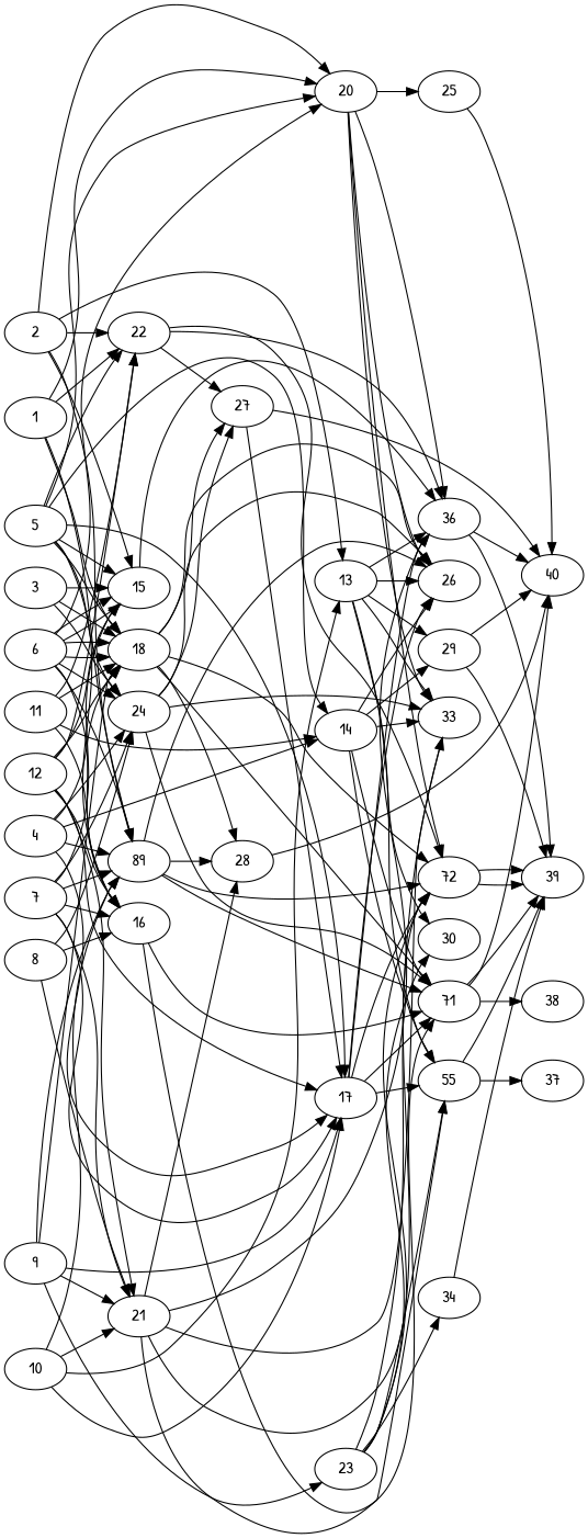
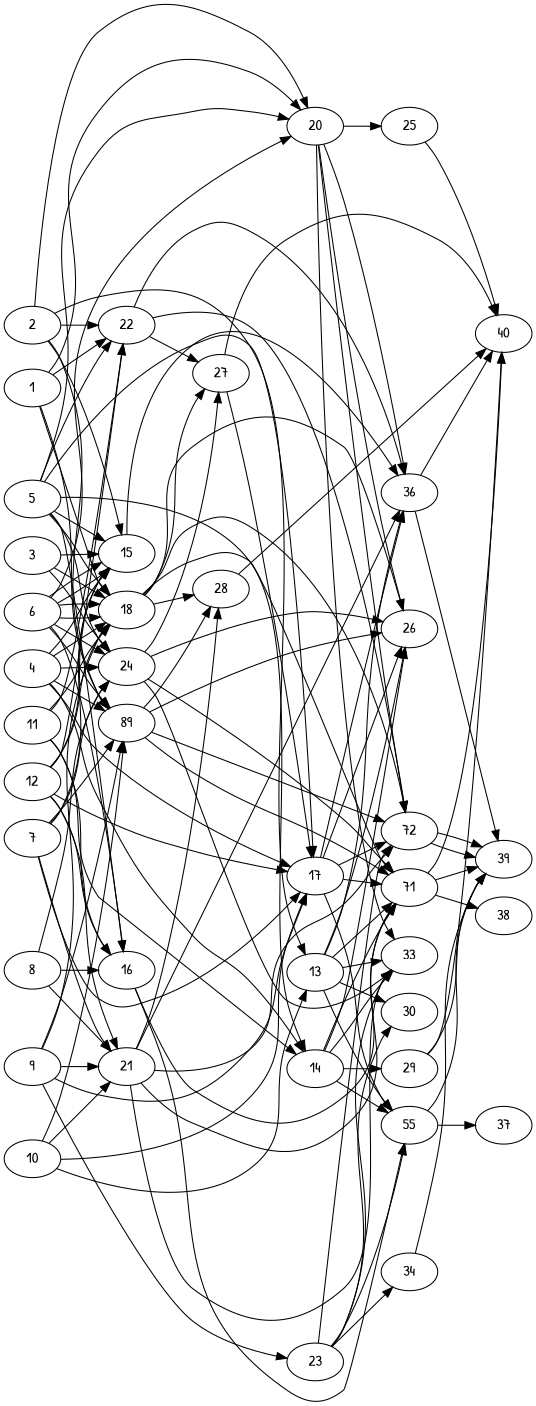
  digraph {
    fontname="Patrick Hand"
    rankdir=LR
    node [alpha=0.10 fontname="Patrick Hand"]
    edge [fontname="Patrick Hand"]
    1 [alpha=0.12 expect_size=13420544]
    18 [alpha=0.06 expect_size=46129152]
    n3 [alpha=0.13 expect_size=8495104 label=89]
    20 [alpha=0.03 expect_size=19924992]
    22 [alpha=0.15 expect_size=47476736]
    26 [alpha=0.13 expect_size=48835584]
    n7 [alpha=0.07 expect_size=19418112 label=71]
    27 [alpha=0.18 expect_size=6215680]
    n9 [alpha=0.16 expect_size=11915264 label=72]
    28 [alpha=0.09 expect_size=14366720]
    33 [expect_size=48173056]
    36 [expect_size=36289536]
    25 [alpha=0.11 expect_size=27833344]
    39 [alpha=0.05 expect_size=37730304]
    40 [alpha=0.16 expect_size=6979584]
    38 [alpha=0.20 expect_size=15471616]
    17 [alpha=0.03 expect_size=23127040]
    2 [alpha=0.08 expect_size=16827392]
    13 [alpha=0.07 expect_size=17086464]
    15 [alpha=0.09 expect_size=12709888]
    30 [alpha=0.14 expect_size=11911168]
    n22 [alpha=0.11 expect_size=10686464 label=55]
    37 [alpha=0.16 expect_size=20301824]
    3 [expect_size=19136512]
    24 [alpha=0.04 expect_size=19297280]
    4 [alpha=0.08 expect_size=5390336]
    14 [alpha=0.04 expect_size=41298944]
    29 [alpha=0.07 expect_size=28401664]
    5 [alpha=0.03 expect_size=10071040]
    16 [alpha=0.02 expect_size=20267008]
    6 [alpha=0.01 expect_size=42576896]
    7 [expect_size=10807296]
    21 [alpha=0.17 expect_size=50947072]
    8 [alpha=0.04 expect_size=21171200]
    9 [alpha=0.05 expect_size=19517440]
    23 [alpha=0.20 expect_size=50701312]
    34 [alpha=0.19 expect_size=47714304]
    10 [alpha=0.13 expect_size=28838912]
    11 [alpha=0.19 expect_size=16538624]
    12 [alpha=0.01 expect_size=44371968]
    1 -> 18
    1 -> n3
    1 -> 20
    1 -> 22
    18 -> 26
    18 -> n7
    18 -> 27
    18 -> n9
    18 -> 28
    n3 -> 26
    n3 -> n7
    n3 -> n9
    n3 -> 28
    20 -> 26
    20 -> n9
    20 -> 33
    20 -> 36
    20 -> 25
    22 -> 27
    22 -> n9
    22 -> 36
    n7 -> 39
    n7 -> 40
    n7 -> 38
    27 -> 40
    27 -> 17
    n9 -> 39
    n9 -> 39
    28 -> 40
    36 -> 39
    36 -> 40
    25 -> 40
    17 -> 26
    17 -> n7
    17 -> n9
    17 -> 36
    17 -> n22
    2 -> n3
    2 -> 20
    2 -> 22
    2 -> 13
    2 -> 15
    13 -> 26
-   13 -> 29
+   13 -> n7
    13 -> 33
    13 -> 36
    13 -> 30
    13 -> n22
    15 -> 36
    n22 -> 39
    n22 -> 37
    3 -> 18
    3 -> 15
    3 -> 24
    24 -> 26
    24 -> n7
    24 -> 27
    24 -> 33
    4 -> 18
    4 -> n3
    4 -> 17
+   4 -> 15
    4 -> 24
    4 -> 14
    14 -> 26
    14 -> n7
    14 -> 33
    14 -> n22
    14 -> 29
    29 -> 39
    29 -> 40
    5 -> 18
    5 -> 20
    5 -> 22
    5 -> 17
    5 -> 15
    5 -> 24
    5 -> 14
    5 -> 16
    16 -> n7
    16 -> n22
    6 -> 18
    6 -> 18
    6 -> n3
    6 -> 20
    6 -> 15
    6 -> 15
    6 -> 24
    6 -> 16
    7 -> n3
    7 -> 17
    7 -> 15
    7 -> 24
-   7 -> 16
    7 -> 21
    21 -> n7
    21 -> n9
    21 -> 28
    21 -> 33
    21 -> 36
    8 -> 24
    8 -> 16
    8 -> 21
    9 -> 18
    9 -> n3
    9 -> 17
    9 -> 21
    9 -> 23
    23 -> n9
    23 -> 33
    23 -> 30
    23 -> n22
    23 -> 34
    34 -> 39
    10 -> n3
    10 -> 17
    10 -> 13
    10 -> 21
    11 -> 18
    11 -> 22
    11 -> 14
    11 -> 16
    12 -> 18
    12 -> 22
    12 -> 17
    12 -> 15
    12 -> 16
    12 -> 21
  }
